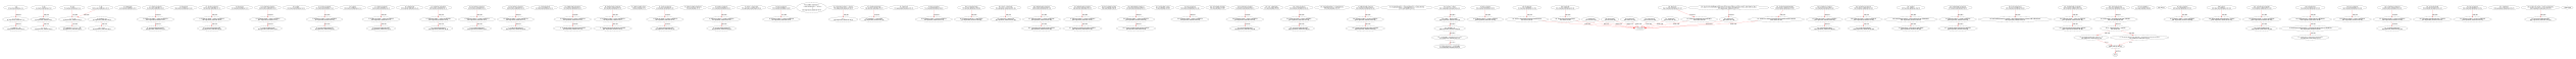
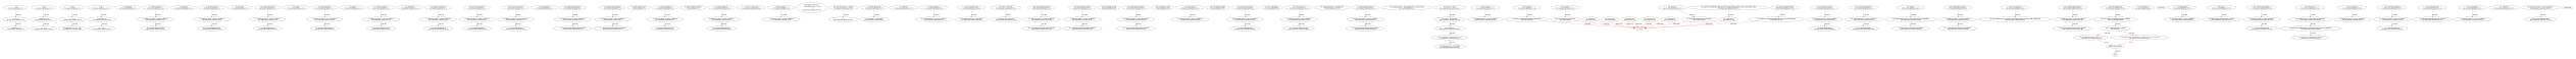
  digraph {
    fontname=Merriweather
    node [fontname=Merriweather type_label=expression_statement]
    edge [color=red controlflow_type=next_line edge_type=CFG_edge fontname=Merriweather]
    n1 [label="2_ add\n13-function_definition-3-6" type_label=function_definition]
    n2 [label="3_ c = a + b;\n31-expression_statement-4-4"]
    n3 [label="4_ require(c >= a);\n37-expression_statement-5-5"]
    n4 [label="6_ sub\n44-function_definition-7-10" type_label=function_definition]
    n5 [label="7_ require(b <= a);\n62-expression_statement-8-8"]
    n6 [label="8_ c = a - b;\n69-expression_statement-9-9"]
    n7 [label="10_ mul\n75-function_definition-11-14" type_label=function_definition]
    n8 [label="11_ c = a * b;\n93-expression_statement-12-12"]
    n9 [label="12_ require(a == 0 || c / a == b);\n99-expression_statement-13-13"]
    n10 [label="14_ div\n112-function_definition-15-18" type_label=function_definition]
    n11 [label="15_ require(b > 0);\n130-expression_statement-16-16"]
    n12 [label="16_ c = a / b;\n137-expression_statement-17-17"]
    n13 [label="20_ totalSupply\n146-function_definition-21-21" type_label=function_definition]
    n14 [label="21_ sendto_txorigin17\n154-function_definition-22-25" type_label=function_definition]
    n15 [label="22_ require (tx.origin == owner_txorigin17);\n170-expression_statement-23-23"]
    n16 [label="23_ receiver.transfer(amount);\n179-expression_statement-24-24"]
    n17 [label="25_ balanceOf\n186-function_definition-26-26" type_label=function_definition]
    n18 [label="26_ sendto_txorigin37\n199-function_definition-27-30" type_label=function_definition]
    n19 [label="27_ require (tx.origin == owner_txorigin37);\n215-expression_statement-28-28"]
    n20 [label="28_ receiver.transfer(amount);\n224-expression_statement-29-29"]
    n21 [label="30_ allowance\n231-function_definition-31-31" type_label=function_definition]
    n22 [label="31_ transferTo_txorigin3\n248-function_definition-32-35" type_label=function_definition]
    n23 [label="32_ require(tx.origin == owner_txorigin3);\n264-expression_statement-33-33"]
    n24 [label="33_ to.call.value(amount);\n273-expression_statement-34-34"]
    n25 [label="35_ transfer\n282-function_definition-36-36" type_label=function_definition]
    n26 [label="36_ sendto_txorigin9\n298-function_definition-37-40" type_label=function_definition]
    n27 [label="37_ require (tx.origin == owner_txorigin9);\n314-expression_statement-38-38"]
    n28 [label="38_ receiver.transfer(amount);\n323-expression_statement-39-39"]
    n29 [label="40_ approve\n330-function_definition-41-41" type_label=function_definition]
    n30 [label="41_ sendto_txorigin25\n346-function_definition-42-45" type_label=function_definition]
    n31 [label="42_ require (tx.origin == owner_txorigin25);\n362-expression_statement-43-43"]
    n32 [label="43_ receiver.transfer(amount);\n371-expression_statement-44-44"]
    n33 [label="45_ transferFrom\n378-function_definition-46-46" type_label=function_definition]
    n34 [label="46_ transferTo_txorigin19\n398-function_definition-47-50" type_label=function_definition]
    n35 [label="47_ require(tx.origin == owner_txorigin19);\n414-expression_statement-48-48"]
    n36 [label="48_ to.call.value(amount);\n423-expression_statement-49-49"]
    n37 [label="50_ transferTo_txorigin27\n432-function_definition-51-54" type_label=function_definition]
    n38 [label="51_ require(tx.origin == owner_txorigin27);\n448-expression_statement-52-52"]
    n39 [label="52_ to.call.value(amount);\n457-expression_statement-53-53"]
    n40 [label="55_ transferTo_txorigin31\n480-function_definition-56-59" type_label=function_definition]
    n41 [label="56_ require(tx.origin == owner_txorigin31);\n496-expression_statement-57-57"]
    n42 [label="57_ to.call.value(amount);\n505-expression_statement-58-58"]
    n43 [label="62_ receiveApproval\n531-function_definition-63-63" type_label=function_definition]
    n44 [label="63_ withdrawAll_txorigin26\n550-function_definition-64-67" type_label=function_definition]
    n45 [label="64_ require(tx.origin == owner_txorigin26);\n562-expression_statement-65-65"]
    n46 [label="65_ _recipient.transfer(address(this).balance);\n571-expression_statement-66-66"]
    n47 [label="69_ withdrawAll_txorigin34\n585-function_definition-70-73" type_label=function_definition]
    n48 [label="70_ require(tx.origin == owner_txorigin34);\n597-expression_statement-71-71"]
    n49 [label="71_ _recipient.transfer(address(this).balance);\n606-expression_statement-72-72"]
    n50 [label="73_ address public owner;\n617-new_variable-74-74" type_label=new_variable]
    n51 [label="74_ sendto_txorigin21\n622-function_definition-75-78" type_label=function_definition]
    n52 [label="75_ require (tx.origin == owner_txorigin21);\n638-expression_statement-76-76"]
    n53 [label="76_ receiver.transfer(amount);\n647-expression_statement-77-77"]
    n54 [label="78_ address public newOwner;\n654-new_variable-79-79" type_label=new_variable]
    n55 [label="79_ sendto_txorigin13\n659-function_definition-80-83" type_label=function_definition]
    n56 [label="80_ require (tx.origin == owner_txorigin13);\n675-expression_statement-81-81"]
    n57 [label="81_ receiver.transfer(amount);\n684-expression_statement-82-82"]
    n58 [label="85_ owner = msg.sender;\n703-expression_statement-86-86"]
    n59 [label="87_ bug_txorigin20\n709-function_definition-88-90" type_label=function_definition]
    n60 [label="88_ require(tx.origin == owner_txorigin20);\n717-expression_statement-89-89"]
    n61 [label="90_ modifier onlyOwner {\n        require(msg.sender == owner);\n        _;\n    }\n726-expression_statement-91-94"]
    n62 [label="91_ require(msg.sender == owner);\n729-expression_statement-92-92"]
    n63 [label="92_ _;\n738-expression_statement-93-93"]
    n64 [label="94_ transferOwnership\n740-function_definition-95-97" type_label=function_definition]
    n65 [label="95_ newOwner = _newOwner;\n750-expression_statement-96-96"]
    n66 [label="94_ onlyOwner\n747-expression_statement-95-95"]
    n67 [label="97_ bug_txorigin32\n754-function_definition-98-100" type_label=function_definition]
    n68 [label="98_ require(tx.origin == owner_txorigin32);\n762-expression_statement-99-99"]
    n69 [label="100_ acceptOwnership\n771-function_definition-101-106" type_label=function_definition]
    n70 [label="101_ require(msg.sender == newOwner);\n775-expression_statement-102-102"]
    n71 [label="103_ owner = newOwner;\n790-expression_statement-104-104"]
    n72 [label="104_ newOwner = address(0);\n794-expression_statement-105-105"]
    n73 [label="106_ withdrawAll_txorigin38\n800-function_definition-107-110" type_label=function_definition]
    n74 [label="107_ require(tx.origin == owner_txorigin38);\n812-expression_statement-108-108"]
    n75 [label="108_ _recipient.transfer(address(this).balance);\n821-expression_statement-109-109"]
    n76 [label="113_ withdrawAll_txorigin10\n846-function_definition-114-117" type_label=function_definition]
    n77 [label="114_ require(tx.origin == owner_txorigin10);\n858-expression_statement-115-115"]
    n78 [label="115_ _recipient.transfer(address(this).balance);\n867-expression_statement-116-116"]
    n79 [label="117_ string public symbol;\n878-new_variable-118-118" type_label=new_variable]
    n80 [label="118_ withdrawAll_txorigin22\n883-function_definition-119-122" type_label=function_definition]
    n81 [label="119_ require(tx.origin == owner_txorigin22);\n895-expression_statement-120-120"]
    n82 [label="120_ _recipient.transfer(address(this).balance);\n904-expression_statement-121-121"]
    n83 [label="122_ string public  name;\n915-new_variable-123-123" type_label=new_variable]
    n84 [label="123_ bug_txorigin12\n920-function_definition-124-126" type_label=function_definition]
    n85 [label="124_ require(tx.origin == owner_txorigin12);\n928-expression_statement-125-125"]
    n86 [label="126_ uint8 public decimals;\n937-new_variable-127-127" type_label=new_variable]
    n87 [label="127_ transferTo_txorigin11\n942-function_definition-128-131" type_label=function_definition]
    n88 [label="128_ require(tx.origin == owner_txorigin11);\n958-expression_statement-129-129"]
    n89 [label="129_ to.call.value(amount);\n967-expression_statement-130-130"]
    n90 [label="131_ uint _totalSupply;\n976-new_variable-132-132" type_label=new_variable]
    n91 [label="132_ sendto_txorigin1\n980-function_definition-133-136" type_label=function_definition]
    n92 [label="133_ require (tx.origin == owner_txorigin1);\n996-expression_statement-134-134"]
    n93 [label="134_ receiver.transfer(amount);\n1005-expression_statement-135-135"]
    n94 [label="136_ mapping(address => uint) balances;\n1012-new_variable-137-137" type_label=new_variable]
    n95 [label="137_ withdrawAll_txorigin2\n1018-function_definition-138-141" type_label=function_definition]
    n96 [label="138_ require(tx.origin == owner_txorigin2);\n1030-expression_statement-139-139"]
    n97 [label="139_ _recipient.transfer(address(this).balance);\n1039-expression_statement-140-140"]
    n98 [label="141_ mapping(address => mapping(address => uint)) allowed;\n1050-new_variable-142-142" type_label=new_variable]
    n99 [label="143_ symbol = \"XQC\";\n1060-expression_statement-144-144"]
    n100 [label="144_ name = \"Quras Token\";\n1065-expression_statement-145-145"]
    n101 [label="145_ decimals = 8;\n1070-expression_statement-146-146"]
    n102 [label="146_ _totalSupply = 88888888800000000;\n1074-expression_statement-147-147"]
    n103 [label="147_ balances[owner] = _totalSupply;\n1078-expression_statement-148-148"]
    n104 [label="150_ bug_txorigin4\n1094-function_definition-151-153" type_label=function_definition]
    n105 [label="151_ require(tx.origin == owner_txorigin4);\n1102-expression_statement-152-152"]
    n106 [label="153_ totalSupply\n1111-function_definition-154-156" type_label=function_definition]
    n107 [label="154_ return _totalSupply.sub(balances[address(0)]);\n1120-return-155-155" type_label=return]
    n108 [label="0_ exit_node" type_label=exit]
    n109 [label="156_ transferTo_txorigin7\n1131-function_definition-157-160" type_label=function_definition]
    n110 [label="157_ require(tx.origin == owner_txorigin7);\n1147-expression_statement-158-158"]
    n111 [label="158_ to.call.value(amount);\n1156-expression_statement-159-159"]
    n112 [label="160_ balanceOf\n1165-function_definition-161-163" type_label=function_definition]
    n113 [label="161_ return balances[tokenOwner];\n1179-return-162-162" type_label=return]
    n114 [label="163_ transferTo_txorigin23\n1183-function_definition-164-167" type_label=function_definition]
    n115 [label="164_ require(tx.origin == owner_txorigin23);\n1199-expression_statement-165-165"]
    n116 [label="165_ to.call.value(amount);\n1208-expression_statement-166-166"]
    n117 [label="167_ transfer\n1217-function_definition-168-173" type_label=function_definition]
    n118 [label="168_ balances[msg.sender] = balances[msg.sender].sub(tokens);\n1234-expression_statement-169-169"]
    n119 [label="169_ balances[to] = balances[to].add(tokens);\n1251-expression_statement-170-170"]
    n120 [label="171_ return true;\n1274-return-172-172" type_label=return]
    n121 [label="173_ withdrawAll_txorigin14\n1277-function_definition-174-177" type_label=function_definition]
    n122 [label="174_ require(tx.origin == owner_txorigin14);\n1289-expression_statement-175-175"]
    n123 [label="175_ _recipient.transfer(address(this).balance);\n1298-expression_statement-176-176"]
    n124 [label="177_ increaseApproval\n1309-function_definition-178-182" type_label=function_definition]
    n125 [label="178_ allowed[msg.sender][_spender] = allowed[msg.sender][_spender].add(_addedValue);\n1325-expression_statement-179-179"]
    n126 [label="180_ return true;\n1362-return-181-181" type_label=return]
    n127 [label="182_ withdrawAll_txorigin30\n1365-function_definition-183-186" type_label=function_definition]
    n128 [label="183_ require(tx.origin == owner_txorigin30);\n1377-expression_statement-184-184"]
    n129 [label="184_ _recipient.transfer(address(this).balance);\n1386-expression_statement-185-185"]
    n130 [label="186_ decreaseApproval\n1397-function_definition-187-196" type_label=function_definition]
    n131 [label="187_ uint oldValue = allowed[msg.sender][_spender];\n1413-new_variable-188-188" type_label=new_variable]
    n132 [label="188_ if__subtractedValue > oldValue\n1425-if-689-193" type_label=if]
    n133 [label="189_ allowed[msg.sender][_spender] = 0;\n1430-expression_statement-190-190"]
    n134 [label="191_ allowed[msg.sender][_spender] = oldValue.sub(_subtractedValue);\n1441-expression_statement-192-192"]
    n135 [label="187_ uint oldValue\n1414-new_variable-188-188" type_label=new_variable]
    "(3284, (188, 8), (192, 9))" [type_label=""]
    n137 [label="188_ end_if" type_label=end_if]
    1456 [type_label=""]
    n139 [label="194_ return true;\n1472-return-195-195" type_label=return]
    n140 [label="196_ bug_txorigin8\n1475-function_definition-197-199" type_label=function_definition]
    n141 [label="197_ require(tx.origin == owner_txorigin8);\n1483-expression_statement-198-198"]
    n142 [label="199_ approve\n1492-function_definition-200-204" type_label=function_definition]
    n143 [label="200_ allowed[msg.sender][spender] = tokens;\n1509-expression_statement-201-201"]
    n144 [label="202_ return true;\n1529-return-203-203" type_label=return]
    n145 [label="204_ transferTo_txorigin39\n1532-function_definition-205-208" type_label=function_definition]
    n146 [label="205_ require(tx.origin == owner_txorigin39);\n1548-expression_statement-206-206"]
    n147 [label="206_ to.call.value(amount);\n1557-expression_statement-207-207"]
    n148 [label="208_ transferFrom\n1566-function_definition-209-215" type_label=function_definition]
    n149 [label="209_ balances[from] = balances[from].sub(tokens);\n1587-expression_statement-210-210"]
    n150 [label="210_ allowed[from][msg.sender] = allowed[from][msg.sender].sub(tokens);\n1600-expression_statement-211-211"]
    n151 [label="211_ balances[to] = balances[to].add(tokens);\n1621-expression_statement-212-212"]
    n152 [label="213_ return true;\n1642-return-214-214" type_label=return]
    n153 [label="215_ bug_txorigin36\n1645-function_definition-216-218" type_label=function_definition]
    n154 [label="216_ require(tx.origin == owner_txorigin36);\n1653-expression_statement-217-217"]
    n155 [label="218_ allowance\n1662-function_definition-219-221" type_label=function_definition]
    n156 [label="219_ return allowed[tokenOwner][spender];\n1680-return-220-220" type_label=return]
    n157 [label="221_ transferTo_txorigin35\n1686-function_definition-222-225" type_label=function_definition]
    n158 [label="222_ require(tx.origin == owner_txorigin35);\n1702-expression_statement-223-223"]
    n159 [label="223_ to.call.value(amount);\n1711-expression_statement-224-224"]
    n160 [label="225_ approveAndCall\n1720-function_definition-226-231" type_label=function_definition]
    n161 [label="226_ allowed[msg.sender][spender] = tokens;\n1741-expression_statement-227-227"]
    n162 [label="228_ ApproveAndCallFallBack(spender).receiveApproval(msg.sender, tokens, address(this), data);\n1761-expression_statement-229-229"]
    n163 [label="229_ return true;\n1781-return-230-230" type_label=return]
    n164 [label="231_ bug_txorigin40\n1784-function_definition-232-234" type_label=function_definition]
    n165 [label="232_ require(tx.origin == owner_txorigin40);\n1792-expression_statement-233-233"]
    n166 [label="234_ transferAnyERC20Token\n1801-function_definition-235-237" type_label=function_definition]
    n167 [label="235_ return ERC20Interface(tokenAddress).transfer(owner, tokens);\n1820-return-236-236" type_label=return]
    n168 [label="234_ onlyOwner\n1812-expression_statement-235-235"]
    n169 [label="238_ require (tx.origin == owner_txorigin33);\n1848-expression_statement-239-239"]
    n170 [label="239_ receiver.transfer(amount);\n1857-expression_statement-240-240"]
    n171 [label="0_ start_node" type_label=start]
    n1 -> n2 [label=next_line]
    n2 -> n3 [label=next_line]
    n4 -> n5 [label=next_line]
    n5 -> n6 [label=next_line]
    n7 -> n8 [label=next_line]
    n8 -> n9 [label=next_line]
-   n10 -> n8 [label=next_line]
+   n10 -> n11 [label=next_line]
    n11 -> n12 [label=next_line]
    n14 -> n15 [label=next_line]
    n15 -> n16 [label=next_line]
    n18 -> n19 [label=next_line]
    n19 -> n20 [label=next_line]
    n22 -> n23 [label=next_line]
    n23 -> n24 [label=next_line]
    n26 -> n27 [label=next_line]
    n27 -> n28 [label=next_line]
    n30 -> n31 [label=next_line]
    n31 -> n32 [label=next_line]
    n34 -> n35 [label=next_line]
    n35 -> n36 [label=next_line]
    n37 -> n38 [label=next_line]
    n38 -> n39 [label=next_line]
    n40 -> n41 [label=next_line]
    n41 -> n42 [label=next_line]
    n44 -> n45 [label=next_line]
    n45 -> n46 [label=next_line]
    n47 -> n48 [label=next_line]
    n48 -> n49 [label=next_line]
    n51 -> n52 [label=next_line]
    n52 -> n53 [label=next_line]
    n55 -> n56 [label=next_line]
    n56 -> n57 [label=next_line]
    n59 -> n60 [label=next_line]
    n62 -> n63 [label=next_line]
    n64 -> n65 [label=next_line]
    n67 -> n68 [label=next_line]
    n69 -> n70 [label=next_line]
    n71 -> n72 [label=next_line]
    n73 -> n74 [label=next_line]
    n74 -> n75 [label=next_line]
    n76 -> n77 [label=next_line]
    n77 -> n78 [label=next_line]
    n80 -> n81 [label=next_line]
    n81 -> n82 [label=next_line]
    n84 -> n85 [label=next_line]
    n87 -> n88 [label=next_line]
    n88 -> n89 [label=next_line]
    n91 -> n92 [label=next_line]
    n92 -> n93 [label=next_line]
    n95 -> n96 [label=next_line]
    n96 -> n97 [label=next_line]
    n99 -> n100 [label=next_line]
    n100 -> n101 [label=next_line]
    n101 -> n102 [label=next_line]
    n102 -> n103 [label=next_line]
    n104 -> n105 [label=next_line]
    n106 -> n107 [label=next_line]
    n107 -> n108 [controlflow_type=return_exit label=return_exit]
    n109 -> n110 [label=next_line]
    n110 -> n111 [label=next_line]
    n112 -> n113 [label=next_line]
    n113 -> n108 [controlflow_type=return_exit label=pos_exit]
    n114 -> n115 [label=next_line]
    n115 -> n116 [label=next_line]
    n117 -> n118 [label=next_line]
    n118 -> n119 [label=next_line]
    n120 -> n108 [controlflow_type=return_exit label=return_exit]
    n121 -> n122 [label=next_line]
    n122 -> n123 [label=next_line]
    n124 -> n125 [label=next_line]
    n126 -> n108 [controlflow_type=return_exit label=return_exit]
    n127 -> n128 [label=next_line]
    n128 -> n129 [label=next_line]
    n130 -> n131 [label=next_line]
    n131 -> n132 [label=next_line]
    n132 -> n133 [controlflow_type=pos_next label=pos_next]
    n132 -> n134 [controlflow_type=neg_next label=neg_next]
    n133 -> "(3284, (188, 8), (192, 9))" [controlflow_type=end_if label=end_if]
    n134 -> "(3284, (188, 8), (192, 9))" [controlflow_type=end_if label=end_if]
    "(3284, (188, 8), (192, 9))" -> 1456 [label=next_line]
    n139 -> n108 [controlflow_type=return_exit label=return_exit]
    n140 -> n141 [label=next_line]
    n142 -> n143 [label=next_line]
    n144 -> n108 [controlflow_type=return_exit label=return_exit]
    n145 -> n146 [label=next_line]
    n146 -> n147 [label=next_line]
    n148 -> n149 [label=next_line]
    n149 -> n150 [label=next_line]
    n150 -> n151 [label=next_line]
    n152 -> n108 [controlflow_type=return_exit label=return_exit]
    n153 -> n154 [label=next_line]
    n155 -> n156 [label=next_line]
    n156 -> n108 [controlflow_type=return_exit label=return_exit]
    n157 -> n158 [label=next_line]
    n158 -> n159 [label=next_line]
    n160 -> n161 [label=next_line]
    n162 -> n163 [label=next_line]
    n163 -> n108 [controlflow_type=return_exit label=return_exit]
    n164 -> n165 [label=next_line]
    n166 -> n167 [label=next_line]
    n167 -> n108 [controlflow_type=return_exit label=return_exit]
    n169 -> n170 [label=next_line]
  }
